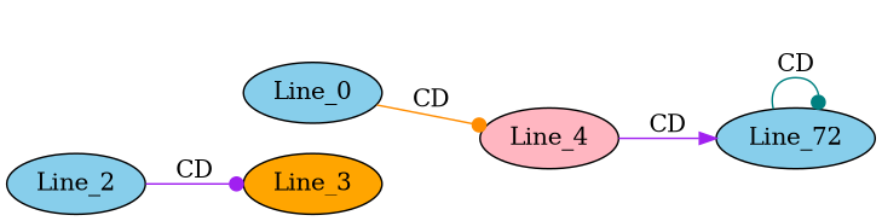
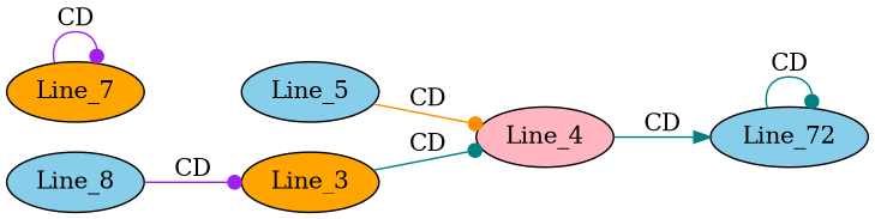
  digraph {
    rankdir=LR
    node [fillcolor=skyblue style=filled]
    edge [arrowhead=dot color=purple]
    Line_4 [fillcolor=lightpink]
-   Line_0
+   Line_0 [label=Line_5]
    Line_3 [fillcolor=orange]
-   Line_2
+   Line_2 [label=Line_8]
    n5 [label=Line_72]
-   Line_4 -> n5 [arrowhead=normal label=CD]
+   Line_7 [fillcolor=orange]
+   Line_4 -> n5 [arrowhead=normal color=teal label=CD]
    Line_0 -> Line_4 [color=darkorange label=CD]
+   Line_3 -> Line_4 [color=teal label=CD]
    Line_2 -> Line_3 [label=CD]
    n5 -> n5 [color=teal label=CD]
+   Line_7 -> Line_7 [label=CD]
  }
